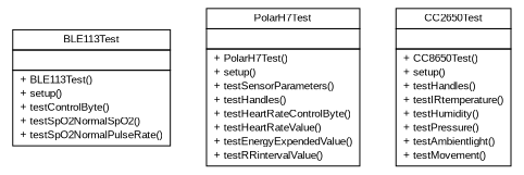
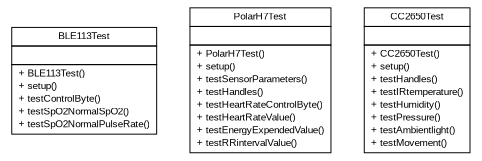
  digraph {
    nodesep=0.25
    ranksep=0.5
    node [fontcolor=black fontname=arial fontsize=10.0 shape=plaintext]
    n1 [label=<<table title="de.fhg.fit.biomos.sensorplatform.sensor.BLE113Test" border="0" cellborder="1" cellspacing="0" cellpadding="2" port="p" href="./BLE113Test.html"> 		<tr><td><table border="0" cellspacing="0" cellpadding="1"> <tr><td align="center" balign="center"> BLE113Test </td></tr> 		</table></td></tr> 		<tr><td><table border="0" cellspacing="0" cellpadding="1"> <tr><td align="left" balign="left">  </td></tr> 		</table></td></tr> 		<tr><td><table border="0" cellspacing="0" cellpadding="1"> <tr><td align="left" balign="left"> + BLE113Test() </td></tr> <tr><td align="left" balign="left"> + setup() </td></tr> <tr><td align="left" balign="left"> + testControlByte() </td></tr> <tr><td align="left" balign="left"> + testSpO2NormalSpO2() </td></tr> <tr><td align="left" balign="left"> + testSpO2NormalPulseRate() </td></tr> 		</table></td></tr> 		</table>>]
    n2 [label=<<table title="de.fhg.fit.biomos.sensorplatform.sensor.PolarH7Test" border="0" cellborder="1" cellspacing="0" cellpadding="2" port="p" href="./PolarH7Test.html"> 		<tr><td><table border="0" cellspacing="0" cellpadding="1"> <tr><td align="center" balign="center"> PolarH7Test </td></tr> 		</table></td></tr> 		<tr><td><table border="0" cellspacing="0" cellpadding="1"> <tr><td align="left" balign="left">  </td></tr> 		</table></td></tr> 		<tr><td><table border="0" cellspacing="0" cellpadding="1"> <tr><td align="left" balign="left"> + PolarH7Test() </td></tr> <tr><td align="left" balign="left"> + setup() </td></tr> <tr><td align="left" balign="left"> + testSensorParameters() </td></tr> <tr><td align="left" balign="left"> + testHandles() </td></tr> <tr><td align="left" balign="left"> + testHeartRateControlByte() </td></tr> <tr><td align="left" balign="left"> + testHeartRateValue() </td></tr> <tr><td align="left" balign="left"> + testEnergyExpendedValue() </td></tr> <tr><td align="left" balign="left"> + testRRintervalValue() </td></tr> 		</table></td></tr> 		</table>>]
-   n3 [label=<<table title="de.fhg.fit.biomos.sensorplatform.sensor.CC2650Test" border="0" cellborder="1" cellspacing="0" cellpadding="2" port="p" href="./CC2650Test.html"> 		<tr><td><table border="0" cellspacing="0" cellpadding="1"> <tr><td align="center" balign="center"> CC2650Test </td></tr> 		</table></td></tr> 		<tr><td><table border="0" cellspacing="0" cellpadding="1"> <tr><td align="left" balign="left">  </td></tr> 		</table></td></tr> 		<tr><td><table border="0" cellspacing="0" cellpadding="1"> <tr><td align="left" balign="left"> + CC8650Test() </td></tr> <tr><td align="left" balign="left"> + setup() </td></tr> <tr><td align="left" balign="left"> + testHandles() </td></tr> <tr><td align="left" balign="left"> + testIRtemperature() </td></tr> <tr><td align="left" balign="left"> + testHumidity() </td></tr> <tr><td align="left" balign="left"> + testPressure() </td></tr> <tr><td align="left" balign="left"> + testAmbientlight() </td></tr> <tr><td align="left" balign="left"> + testMovement() </td></tr> 		</table></td></tr> 		</table>>]
+   n3 [label=<<table title="de.fhg.fit.biomos.sensorplatform.sensor.CC2650Test" border="0" cellborder="1" cellspacing="0" cellpadding="2" port="p" href="./CC2650Test.html"> 		<tr><td><table border="0" cellspacing="0" cellpadding="1"> <tr><td align="center" balign="center"> CC2650Test </td></tr> 		</table></td></tr> 		<tr><td><table border="0" cellspacing="0" cellpadding="1"> <tr><td align="left" balign="left">  </td></tr> 		</table></td></tr> 		<tr><td><table border="0" cellspacing="0" cellpadding="1"> <tr><td align="left" balign="left"> + CC2650Test() </td></tr> <tr><td align="left" balign="left"> + setup() </td></tr> <tr><td align="left" balign="left"> + testHandles() </td></tr> <tr><td align="left" balign="left"> + testIRtemperature() </td></tr> <tr><td align="left" balign="left"> + testHumidity() </td></tr> <tr><td align="left" balign="left"> + testPressure() </td></tr> <tr><td align="left" balign="left"> + testAmbientlight() </td></tr> <tr><td align="left" balign="left"> + testMovement() </td></tr> 		</table></td></tr> 		</table>>]
  }
